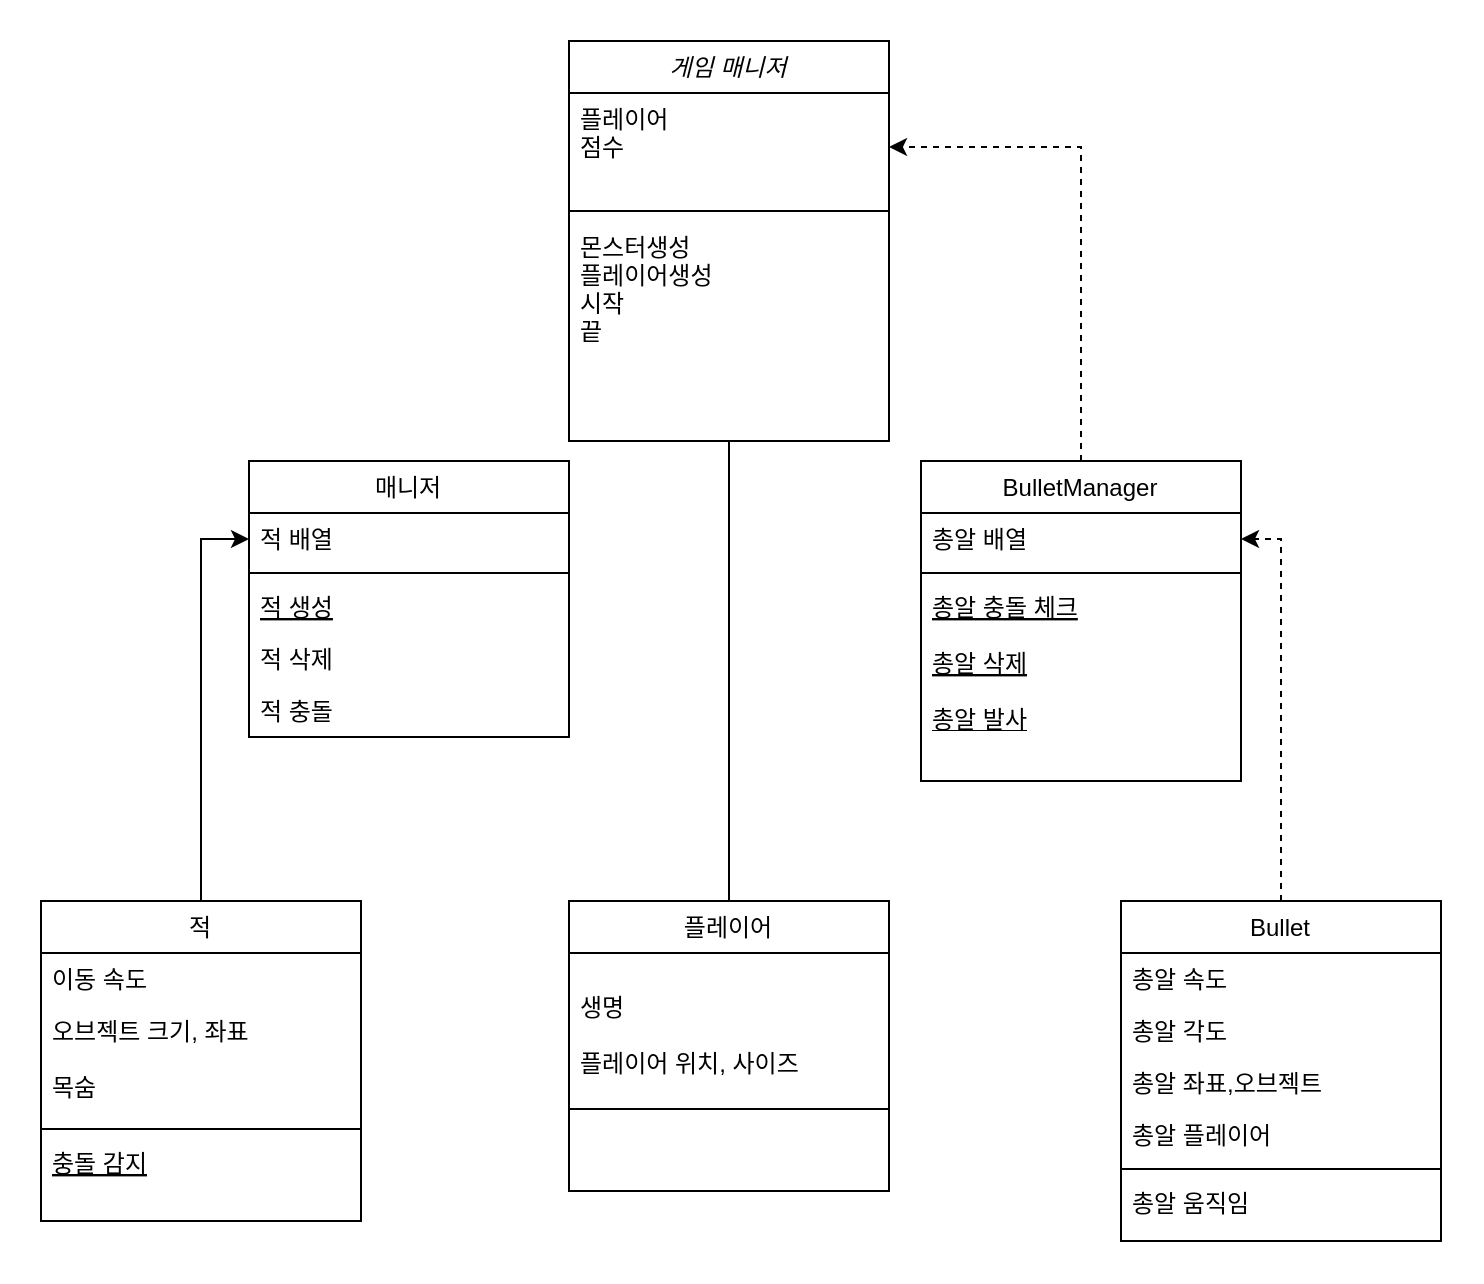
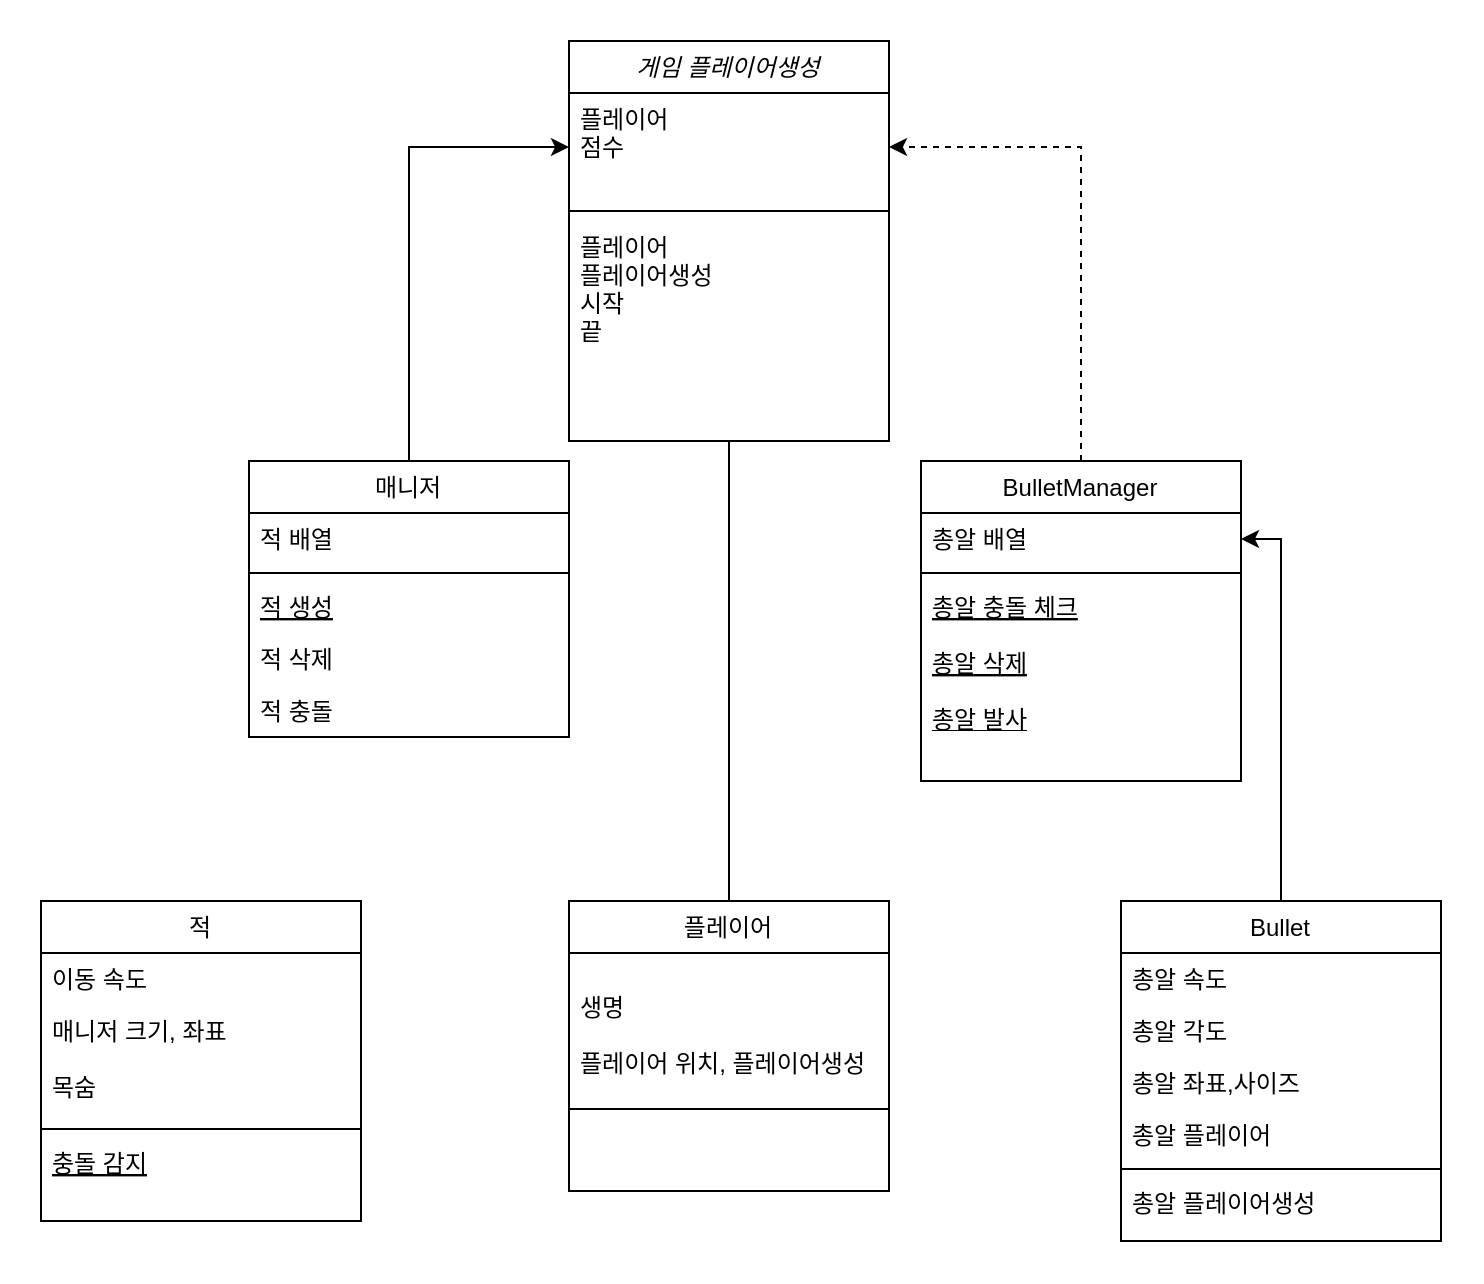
  <mxCell id="0" />
  <mxCell id="1" parent="0" />
- <mxCell id="2" value="게임 매니저" style="swimlane;fontStyle=2;align=center;verticalAlign=top;childLayout=stackLayout;horizontal=1;startSize=26;horizontalStack=0;resizeParent=1;resizeLast=0;collapsible=1;marginBottom=0;rounded=0;shadow=0;strokeWidth=1;" vertex="1" parent="1"><mxGeometry x="284" y="20" width="160" height="200" as="geometry"><mxRectangle x="230" y="140" width="160" height="26" as="alternateBounds" /></mxGeometry></mxCell>
+ <mxCell id="2" value="게임 플레이어생성" style="swimlane;fontStyle=2;align=center;verticalAlign=top;childLayout=stackLayout;horizontal=1;startSize=26;horizontalStack=0;resizeParent=1;resizeLast=0;collapsible=1;marginBottom=0;rounded=0;shadow=0;strokeWidth=1;" vertex="1" parent="1"><mxGeometry x="284" y="20" width="160" height="200" as="geometry"><mxRectangle x="230" y="140" width="160" height="26" as="alternateBounds" /></mxGeometry></mxCell>
  <mxCell id="3" value="플레이어&#10;점수" style="text;align=left;verticalAlign=top;spacingLeft=4;spacingRight=4;overflow=hidden;rotatable=0;points=[[0,0.5],[1,0.5]];portConstraint=eastwest;rounded=0;shadow=0;html=0;" vertex="1" parent="2"><mxGeometry y="26" width="160" height="54" as="geometry" /></mxCell>
  <mxCell id="4" value="" style="line;html=1;strokeWidth=1;align=left;verticalAlign=middle;spacingTop=-1;spacingLeft=3;spacingRight=3;rotatable=0;labelPosition=right;points=[];portConstraint=eastwest;" vertex="1" parent="2"><mxGeometry y="80" width="160" height="10" as="geometry" /></mxCell>
- <mxCell id="5" value="몬스터생성&#10;플레이어생성&#10;시작&#10;끝" style="text;align=left;verticalAlign=top;spacingLeft=4;spacingRight=4;overflow=hidden;rotatable=0;points=[[0,0.5],[1,0.5]];portConstraint=eastwest;rounded=0;shadow=0;html=0;" vertex="1" parent="2"><mxGeometry y="90" width="160" height="70" as="geometry" /></mxCell>
- <mxCell id="6" style="edgeStyle=orthogonalEdgeStyle;rounded=0;orthogonalLoop=1;jettySize=auto;html=1;exitX=0.5;exitY=0;exitDx=0;exitDy=0;entryX=0;entryY=0.5;entryDx=0;entryDy=0;" edge="1" parent="1" source="7" target="28"><mxGeometry relative="1" as="geometry" /></mxCell>
+ <mxCell id="5" value="플레이어&#10;플레이어생성&#10;시작&#10;끝" style="text;align=left;verticalAlign=top;spacingLeft=4;spacingRight=4;overflow=hidden;rotatable=0;points=[[0,0.5],[1,0.5]];portConstraint=eastwest;rounded=0;shadow=0;html=0;" vertex="1" parent="2"><mxGeometry y="90" width="160" height="70" as="geometry" /></mxCell>
  <mxCell id="7" value="적" style="swimlane;fontStyle=0;align=center;verticalAlign=top;childLayout=stackLayout;horizontal=1;startSize=26;horizontalStack=0;resizeParent=1;resizeLast=0;collapsible=1;marginBottom=0;rounded=0;shadow=0;strokeWidth=1;" vertex="1" parent="1"><mxGeometry x="20" y="450" width="160" height="160" as="geometry"><mxRectangle x="80" y="360" width="160" height="26" as="alternateBounds" /></mxGeometry></mxCell>
  <mxCell id="8" value="이동 속도" style="text;align=left;verticalAlign=top;spacingLeft=4;spacingRight=4;overflow=hidden;rotatable=0;points=[[0,0.5],[1,0.5]];portConstraint=eastwest;" vertex="1" parent="7"><mxGeometry y="26" width="160" height="26" as="geometry" /></mxCell>
- <mxCell id="9" value="오브젝트 크기, 좌표&#10;&#10;목숨" style="text;align=left;verticalAlign=top;spacingLeft=4;spacingRight=4;overflow=hidden;rotatable=0;points=[[0,0.5],[1,0.5]];portConstraint=eastwest;rounded=0;shadow=0;html=0;" vertex="1" parent="7"><mxGeometry y="52" width="160" height="58" as="geometry" /></mxCell>
+ <mxCell id="9" value="매니저 크기, 좌표&#10;&#10;목숨" style="text;align=left;verticalAlign=top;spacingLeft=4;spacingRight=4;overflow=hidden;rotatable=0;points=[[0,0.5],[1,0.5]];portConstraint=eastwest;rounded=0;shadow=0;html=0;" vertex="1" parent="7"><mxGeometry y="52" width="160" height="58" as="geometry" /></mxCell>
  <mxCell id="10" value="" style="line;html=1;strokeWidth=1;align=left;verticalAlign=middle;spacingTop=-1;spacingLeft=3;spacingRight=3;rotatable=0;labelPosition=right;points=[];portConstraint=eastwest;" vertex="1" parent="7"><mxGeometry y="110" width="160" height="8" as="geometry" /></mxCell>
  <mxCell id="11" value="충돌 감지" style="text;align=left;verticalAlign=top;spacingLeft=4;spacingRight=4;overflow=hidden;rotatable=0;points=[[0,0.5],[1,0.5]];portConstraint=eastwest;fontStyle=4" vertex="1" parent="7"><mxGeometry y="118" width="160" height="42" as="geometry" /></mxCell>
  <mxCell id="12" value="" style="endArrow=none;endSize=10;endFill=0;shadow=0;strokeWidth=1;rounded=0;edgeStyle=elbowEdgeStyle;elbow=vertical;" edge="1" parent="1" source="33" target="2"><mxGeometry width="160" relative="1" as="geometry"><mxPoint x="160" y="343" as="sourcePoint" /><mxPoint x="260" y="241" as="targetPoint" /></mxGeometry></mxCell>
- <mxCell id="13" style="edgeStyle=orthogonalEdgeStyle;rounded=0;orthogonalLoop=1;jettySize=auto;html=1;exitX=0.5;exitY=0;exitDx=0;exitDy=0;entryX=1;entryY=0.5;entryDx=0;entryDy=0;dashed=1;" edge="1" parent="1" source="14" target="23"><mxGeometry relative="1" as="geometry"><mxPoint x="610" y="420" as="targetPoint" /></mxGeometry></mxCell>
+ <mxCell id="13" style="edgeStyle=orthogonalEdgeStyle;rounded=0;orthogonalLoop=1;jettySize=auto;html=1;exitX=0.5;exitY=0;exitDx=0;exitDy=0;entryX=1;entryY=0.5;entryDx=0;entryDy=0;" edge="1" parent="1" source="14" target="23"><mxGeometry relative="1" as="geometry"><mxPoint x="610" y="420" as="targetPoint" /></mxGeometry></mxCell>
  <mxCell id="14" value="Bullet" style="swimlane;fontStyle=0;align=center;verticalAlign=top;childLayout=stackLayout;horizontal=1;startSize=26;horizontalStack=0;resizeParent=1;resizeLast=0;collapsible=1;marginBottom=0;rounded=0;shadow=0;strokeWidth=1;" vertex="1" parent="1"><mxGeometry x="560" y="450" width="160" height="170" as="geometry"><mxRectangle x="550" y="140" width="160" height="26" as="alternateBounds" /></mxGeometry></mxCell>
  <mxCell id="15" value="총알 속도" style="text;align=left;verticalAlign=top;spacingLeft=4;spacingRight=4;overflow=hidden;rotatable=0;points=[[0,0.5],[1,0.5]];portConstraint=eastwest;" vertex="1" parent="14"><mxGeometry y="26" width="160" height="26" as="geometry" /></mxCell>
  <mxCell id="16" value="총알 각도" style="text;align=left;verticalAlign=top;spacingLeft=4;spacingRight=4;overflow=hidden;rotatable=0;points=[[0,0.5],[1,0.5]];portConstraint=eastwest;rounded=0;shadow=0;html=0;" vertex="1" parent="14"><mxGeometry y="52" width="160" height="26" as="geometry" /></mxCell>
- <mxCell id="17" value="총알 좌표,오브젝트" style="text;align=left;verticalAlign=top;spacingLeft=4;spacingRight=4;overflow=hidden;rotatable=0;points=[[0,0.5],[1,0.5]];portConstraint=eastwest;rounded=0;shadow=0;html=0;" vertex="1" parent="14"><mxGeometry y="78" width="160" height="26" as="geometry" /></mxCell>
+ <mxCell id="17" value="총알 좌표,사이즈" style="text;align=left;verticalAlign=top;spacingLeft=4;spacingRight=4;overflow=hidden;rotatable=0;points=[[0,0.5],[1,0.5]];portConstraint=eastwest;rounded=0;shadow=0;html=0;" vertex="1" parent="14"><mxGeometry y="78" width="160" height="26" as="geometry" /></mxCell>
  <mxCell id="18" value="총알 플레이어" style="text;align=left;verticalAlign=top;spacingLeft=4;spacingRight=4;overflow=hidden;rotatable=0;points=[[0,0.5],[1,0.5]];portConstraint=eastwest;rounded=0;shadow=0;html=0;" vertex="1" parent="14"><mxGeometry y="104" width="160" height="26" as="geometry" /></mxCell>
  <mxCell id="19" value="" style="line;html=1;strokeWidth=1;align=left;verticalAlign=middle;spacingTop=-1;spacingLeft=3;spacingRight=3;rotatable=0;labelPosition=right;points=[];portConstraint=eastwest;" vertex="1" parent="14"><mxGeometry y="130" width="160" height="8" as="geometry" /></mxCell>
- <mxCell id="20" value="총알 움직임&#10;" style="text;align=left;verticalAlign=top;spacingLeft=4;spacingRight=4;overflow=hidden;rotatable=0;points=[[0,0.5],[1,0.5]];portConstraint=eastwest;" vertex="1" parent="14"><mxGeometry y="138" width="160" height="32" as="geometry" /></mxCell>
+ <mxCell id="20" value="총알 플레이어생성&#10;" style="text;align=left;verticalAlign=top;spacingLeft=4;spacingRight=4;overflow=hidden;rotatable=0;points=[[0,0.5],[1,0.5]];portConstraint=eastwest;" vertex="1" parent="14"><mxGeometry y="138" width="160" height="32" as="geometry" /></mxCell>
  <mxCell id="21" style="edgeStyle=orthogonalEdgeStyle;rounded=0;orthogonalLoop=1;jettySize=auto;html=1;exitX=0.5;exitY=0;exitDx=0;exitDy=0;entryX=1;entryY=0.5;entryDx=0;entryDy=0;dashed=1;" edge="1" parent="1" source="22" target="3"><mxGeometry relative="1" as="geometry" /></mxCell>
  <mxCell id="22" value="BulletManager" style="swimlane;fontStyle=0;align=center;verticalAlign=top;childLayout=stackLayout;horizontal=1;startSize=26;horizontalStack=0;resizeParent=1;resizeLast=0;collapsible=1;marginBottom=0;rounded=0;shadow=0;strokeWidth=1;" vertex="1" parent="1"><mxGeometry x="460" y="230" width="160" height="160" as="geometry"><mxRectangle x="80" y="360" width="160" height="26" as="alternateBounds" /></mxGeometry></mxCell>
  <mxCell id="23" value="총알 배열" style="text;align=left;verticalAlign=top;spacingLeft=4;spacingRight=4;overflow=hidden;rotatable=0;points=[[0,0.5],[1,0.5]];portConstraint=eastwest;" vertex="1" parent="22"><mxGeometry y="26" width="160" height="26" as="geometry" /></mxCell>
  <mxCell id="24" value="" style="line;html=1;strokeWidth=1;align=left;verticalAlign=middle;spacingTop=-1;spacingLeft=3;spacingRight=3;rotatable=0;labelPosition=right;points=[];portConstraint=eastwest;" vertex="1" parent="22"><mxGeometry y="52" width="160" height="8" as="geometry" /></mxCell>
  <mxCell id="25" value="총알 충돌 체크&#10;&#10;총알 삭제&#10;&#10;총알 발사" style="text;align=left;verticalAlign=top;spacingLeft=4;spacingRight=4;overflow=hidden;rotatable=0;points=[[0,0.5],[1,0.5]];portConstraint=eastwest;fontStyle=4" vertex="1" parent="22"><mxGeometry y="60" width="160" height="70" as="geometry" /></mxCell>
+ <mxCell id="26" style="edgeStyle=orthogonalEdgeStyle;rounded=0;orthogonalLoop=1;jettySize=auto;html=1;exitX=0.5;exitY=0;exitDx=0;exitDy=0;entryX=0;entryY=0.5;entryDx=0;entryDy=0;" edge="1" parent="1" source="27" target="3"><mxGeometry relative="1" as="geometry" /></mxCell>
  <mxCell id="27" value="매니저" style="swimlane;fontStyle=0;align=center;verticalAlign=top;childLayout=stackLayout;horizontal=1;startSize=26;horizontalStack=0;resizeParent=1;resizeLast=0;collapsible=1;marginBottom=0;rounded=0;shadow=0;strokeWidth=1;" vertex="1" parent="1"><mxGeometry x="124" y="230" width="160" height="138" as="geometry"><mxRectangle x="80" y="360" width="160" height="26" as="alternateBounds" /></mxGeometry></mxCell>
  <mxCell id="28" value="적 배열" style="text;align=left;verticalAlign=top;spacingLeft=4;spacingRight=4;overflow=hidden;rotatable=0;points=[[0,0.5],[1,0.5]];portConstraint=eastwest;" vertex="1" parent="27"><mxGeometry y="26" width="160" height="26" as="geometry" /></mxCell>
  <mxCell id="29" value="" style="line;html=1;strokeWidth=1;align=left;verticalAlign=middle;spacingTop=-1;spacingLeft=3;spacingRight=3;rotatable=0;labelPosition=right;points=[];portConstraint=eastwest;" vertex="1" parent="27"><mxGeometry y="52" width="160" height="8" as="geometry" /></mxCell>
  <mxCell id="30" value="적 생성" style="text;align=left;verticalAlign=top;spacingLeft=4;spacingRight=4;overflow=hidden;rotatable=0;points=[[0,0.5],[1,0.5]];portConstraint=eastwest;fontStyle=4" vertex="1" parent="27"><mxGeometry y="60" width="160" height="26" as="geometry" /></mxCell>
  <mxCell id="31" value="적 삭제" style="text;align=left;verticalAlign=top;spacingLeft=4;spacingRight=4;overflow=hidden;rotatable=0;points=[[0,0.5],[1,0.5]];portConstraint=eastwest;" vertex="1" parent="27"><mxGeometry y="86" width="160" height="26" as="geometry" /></mxCell>
  <mxCell id="32" value="적 충돌" style="text;align=left;verticalAlign=top;spacingLeft=4;spacingRight=4;overflow=hidden;rotatable=0;points=[[0,0.5],[1,0.5]];portConstraint=eastwest;" vertex="1" parent="27"><mxGeometry y="112" width="160" height="26" as="geometry" /></mxCell>
  <mxCell id="33" value="플레이어" style="swimlane;fontStyle=0;align=center;verticalAlign=top;childLayout=stackLayout;horizontal=1;startSize=26;horizontalStack=0;resizeParent=1;resizeLast=0;collapsible=1;marginBottom=0;rounded=0;shadow=0;strokeWidth=1;" vertex="1" parent="1"><mxGeometry x="284" y="450" width="160" height="145" as="geometry"><mxRectangle x="340" y="380" width="170" height="26" as="alternateBounds" /></mxGeometry></mxCell>
- <mxCell id="34" value="&#10;생명&#10;&#10;플레이어 위치, 사이즈&#10;" style="text;align=left;verticalAlign=top;spacingLeft=4;spacingRight=4;overflow=hidden;rotatable=0;points=[[0,0.5],[1,0.5]];portConstraint=eastwest;" vertex="1" parent="33"><mxGeometry y="26" width="160" height="74" as="geometry" /></mxCell>
+ <mxCell id="34" value="&#10;생명&#10;&#10;플레이어 위치, 플레이어생성&#10;" style="text;align=left;verticalAlign=top;spacingLeft=4;spacingRight=4;overflow=hidden;rotatable=0;points=[[0,0.5],[1,0.5]];portConstraint=eastwest;" vertex="1" parent="33"><mxGeometry y="26" width="160" height="74" as="geometry" /></mxCell>
  <mxCell id="35" value="" style="line;html=1;strokeWidth=1;align=left;verticalAlign=middle;spacingTop=-1;spacingLeft=3;spacingRight=3;rotatable=0;labelPosition=right;points=[];portConstraint=eastwest;" vertex="1" parent="33"><mxGeometry y="100" width="160" height="8" as="geometry" /></mxCell>
